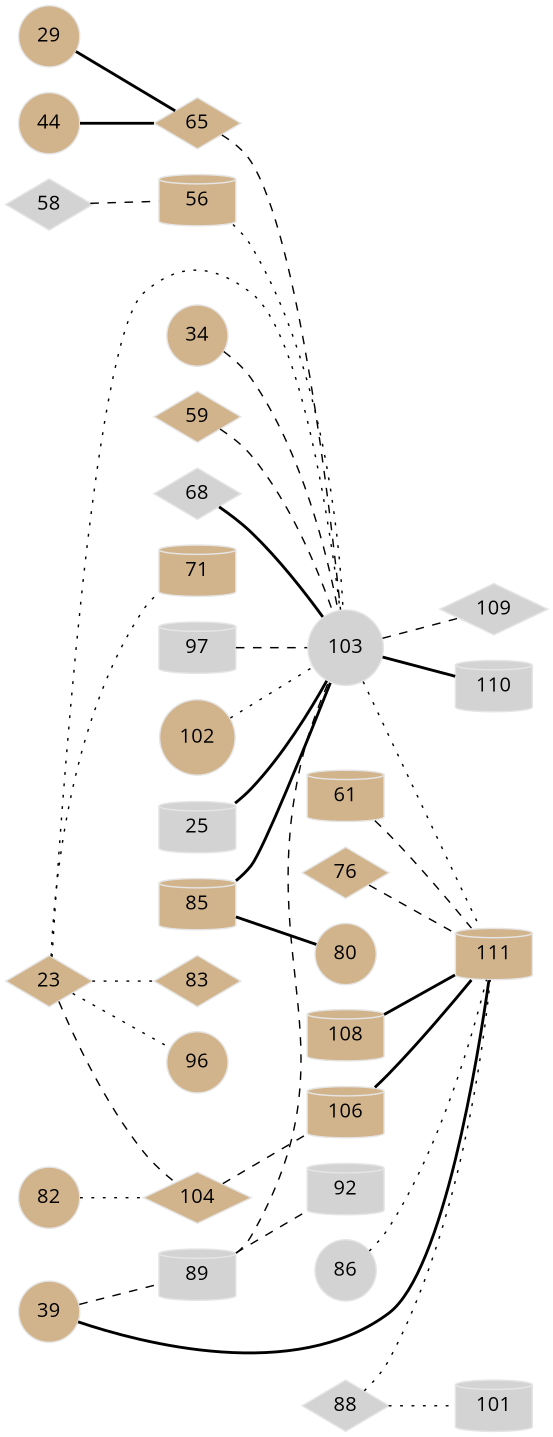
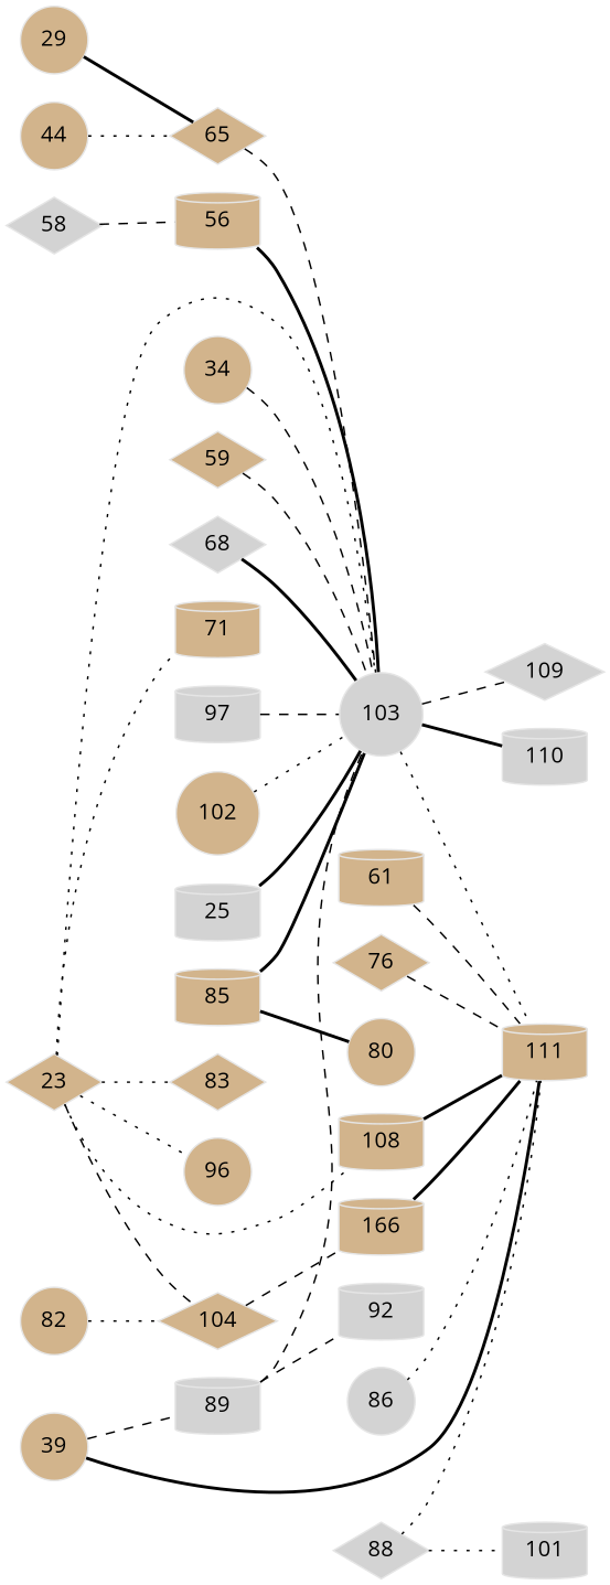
  graph {
    fontname="Open Sans"
    rankdir=LR
    node [color=gray90 fillcolor=tan fontname="Open Sans" shape=cylinder style=filled]
    edge [fontname="Open Sans" style=dotted]
    23 [shape=diamond super="+12"]
    71
    83 [shape=diamond]
    n4 [label=96 shape=circle super="+52"]
    103 [fillcolor=lightgrey shape=circle super="+91+69+87+96+41+55"]
    104 [shape=diamond super="+72+14+33"]
    108 [super="+60"]
    80 [shape=circle]
    111 [super="+107+79"]
    109 [fillcolor=lightgrey shape=diamond super="+84"]
    110 [fillcolor=lightgrey]
-   106 [super="+105"]
+   106 [super="+105" label=166]
    25 [fillcolor=lightgrey]
    65 [shape=diamond super="+32"]
    29 [shape=circle]
    34 [shape=circle]
    39 [shape=circle super="+13"]
    89 [fillcolor=lightgrey super="+31"]
    92 [fillcolor=lightgrey super="+77"]
    44 [shape=circle]
    56 [super="+17+48"]
    58 [fillcolor=lightgrey shape=diamond]
    59 [shape=diamond]
    61
    68 [fillcolor=lightgrey shape=diamond super="+54"]
    76 [shape=diamond]
    82 [shape=circle super="+66"]
    85
    86 [fillcolor=lightgrey shape=circle]
    88 [fillcolor=lightgrey shape=diamond super="+51+64"]
    101 [fillcolor=lightgrey]
    97 [fillcolor=lightgrey super="+75+90"]
    102 [shape=circle super="+100"]
    23 -- 71
    23 -- 83
    23 -- n4
    23 -- 103 [weight=3]
    23 -- 104 [style=dashed weight=2]
+   23 -- 108
    103 -- 111 [weight=4]
    103 -- 109 [style=dashed]
    103 -- 110 [style=bold]
    104 -- 106 [style=dashed]
    108 -- 111 [style=bold]
    106 -- 111 [style=bold]
    25 -- 103 [style=bold]
    65 -- 103 [style=dashed weight=3]
    29 -- 65 [style=bold]
    34 -- 103 [style=dashed]
    39 -- 111 [style=bold]
    39 -- 89 [style=dashed]
    89 -- 103 [style=dashed weight=2]
    89 -- 92 [style=dashed]
-   44 -- 65 [style=bold]
-   56 -- 103
+   44 -- 65
+   56 -- 103 [style=bold]
    58 -- 56 [style=dashed]
    59 -- 103 [style=dashed]
    61 -- 111 [style=dashed]
    68 -- 103 [style=bold]
    76 -- 111 [style=dashed]
    82 -- 104
    85 -- 103 [style=bold]
    85 -- 80 [style=bold]
    86 -- 111
    88 -- 111 [weight=2]
    88 -- 101
    97 -- 103 [style=dashed weight=2]
    102 -- 103
  }
